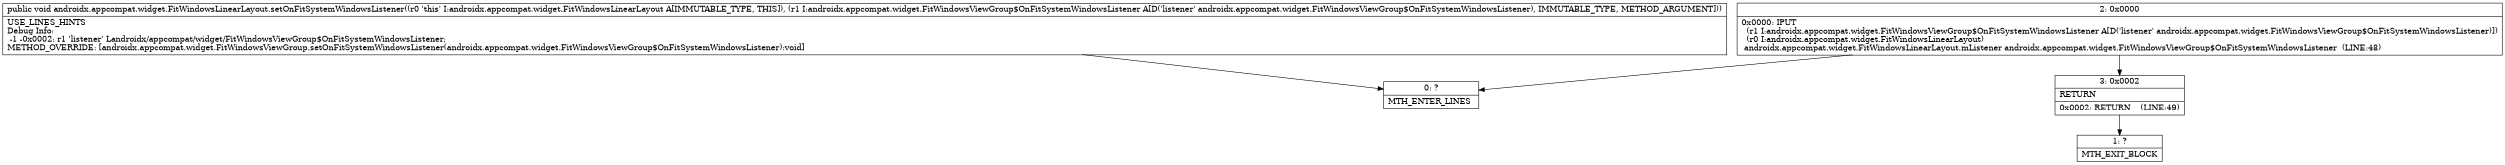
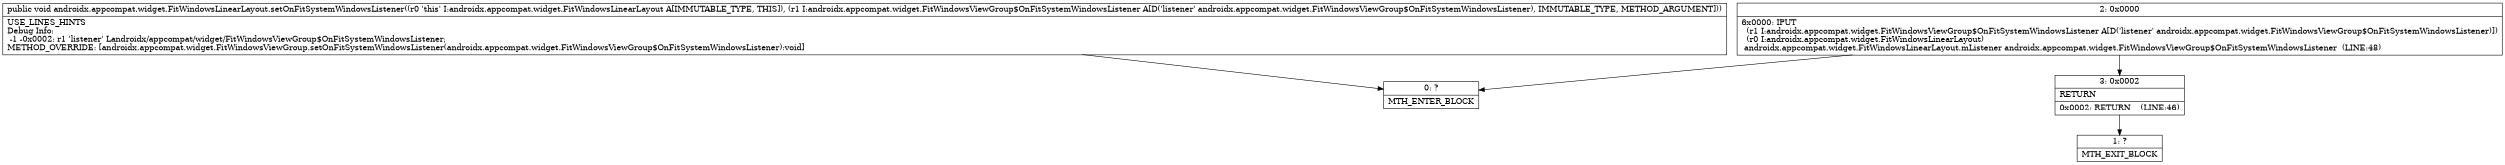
  digraph {
    node [shape=record]
-   n1 [label="{0\:\ ?|MTH_ENTER_LINES\l}"]
-   n2 [label="{2\:\ 0x0000|0x0000: IPUT  \l  (r1 I:androidx.appcompat.widget.FitWindowsViewGroup$OnFitSystemWindowsListener A[D('listener' androidx.appcompat.widget.FitWindowsViewGroup$OnFitSystemWindowsListener)])\l  (r0 I:androidx.appcompat.widget.FitWindowsLinearLayout)\l androidx.appcompat.widget.FitWindowsLinearLayout.mListener androidx.appcompat.widget.FitWindowsViewGroup$OnFitSystemWindowsListener  (LINE:48)\l}"]
-   n3 [label="{3\:\ 0x0002|RETURN\l|0x0002: RETURN    (LINE:49)\l}"]
+   n1 [label="{0\:\ ?|MTH_ENTER_BLOCK\l}"]
+   n2 [label="{2\:\ 0x0000|6x0000: IPUT  \l  (r1 I:androidx.appcompat.widget.FitWindowsViewGroup$OnFitSystemWindowsListener A[D('listener' androidx.appcompat.widget.FitWindowsViewGroup$OnFitSystemWindowsListener)])\l  (r0 I:androidx.appcompat.widget.FitWindowsLinearLayout)\l androidx.appcompat.widget.FitWindowsLinearLayout.mListener androidx.appcompat.widget.FitWindowsViewGroup$OnFitSystemWindowsListener  (LINE:48)\l}"]
+   n3 [label="{3\:\ 0x0002|RETURN\l|0x0002: RETURN    (LINE:46)\l}"]
    n4 [label="{1\:\ ?|MTH_EXIT_BLOCK\l}"]
    n5 [label="{public void androidx.appcompat.widget.FitWindowsLinearLayout.setOnFitSystemWindowsListener((r0 'this' I:androidx.appcompat.widget.FitWindowsLinearLayout A[IMMUTABLE_TYPE, THIS]), (r1 I:androidx.appcompat.widget.FitWindowsViewGroup$OnFitSystemWindowsListener A[D('listener' androidx.appcompat.widget.FitWindowsViewGroup$OnFitSystemWindowsListener), IMMUTABLE_TYPE, METHOD_ARGUMENT]))  | USE_LINES_HINTS\lDebug Info:\l  \-1 \-0x0002: r1 'listener' Landroidx\/appcompat\/widget\/FitWindowsViewGroup$OnFitSystemWindowsListener;\lMETHOD_OVERRIDE: [androidx.appcompat.widget.FitWindowsViewGroup.setOnFitSystemWindowsListener(androidx.appcompat.widget.FitWindowsViewGroup$OnFitSystemWindowsListener):void]\l}"]
    n2 -> n1
    n2 -> n3
    n3 -> n4
    n5 -> n1
  }
